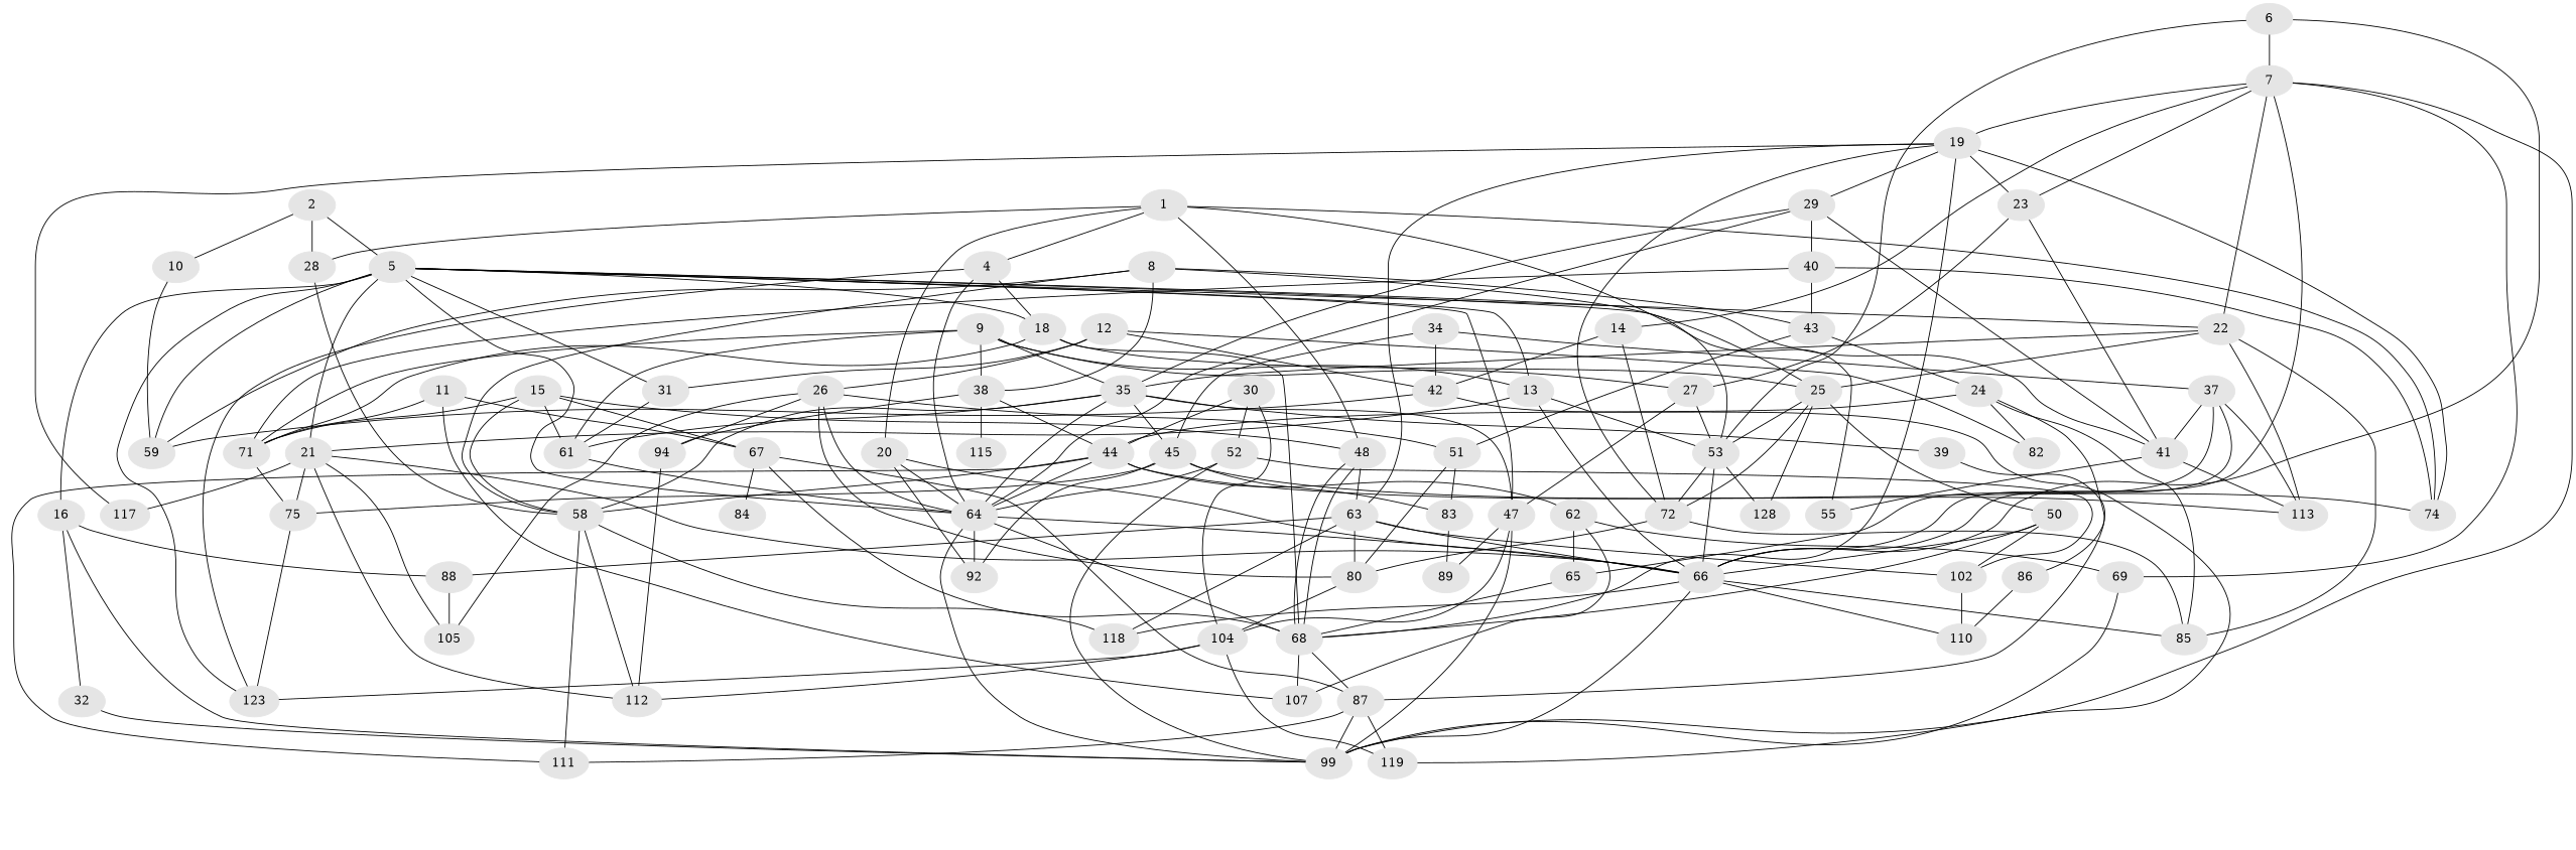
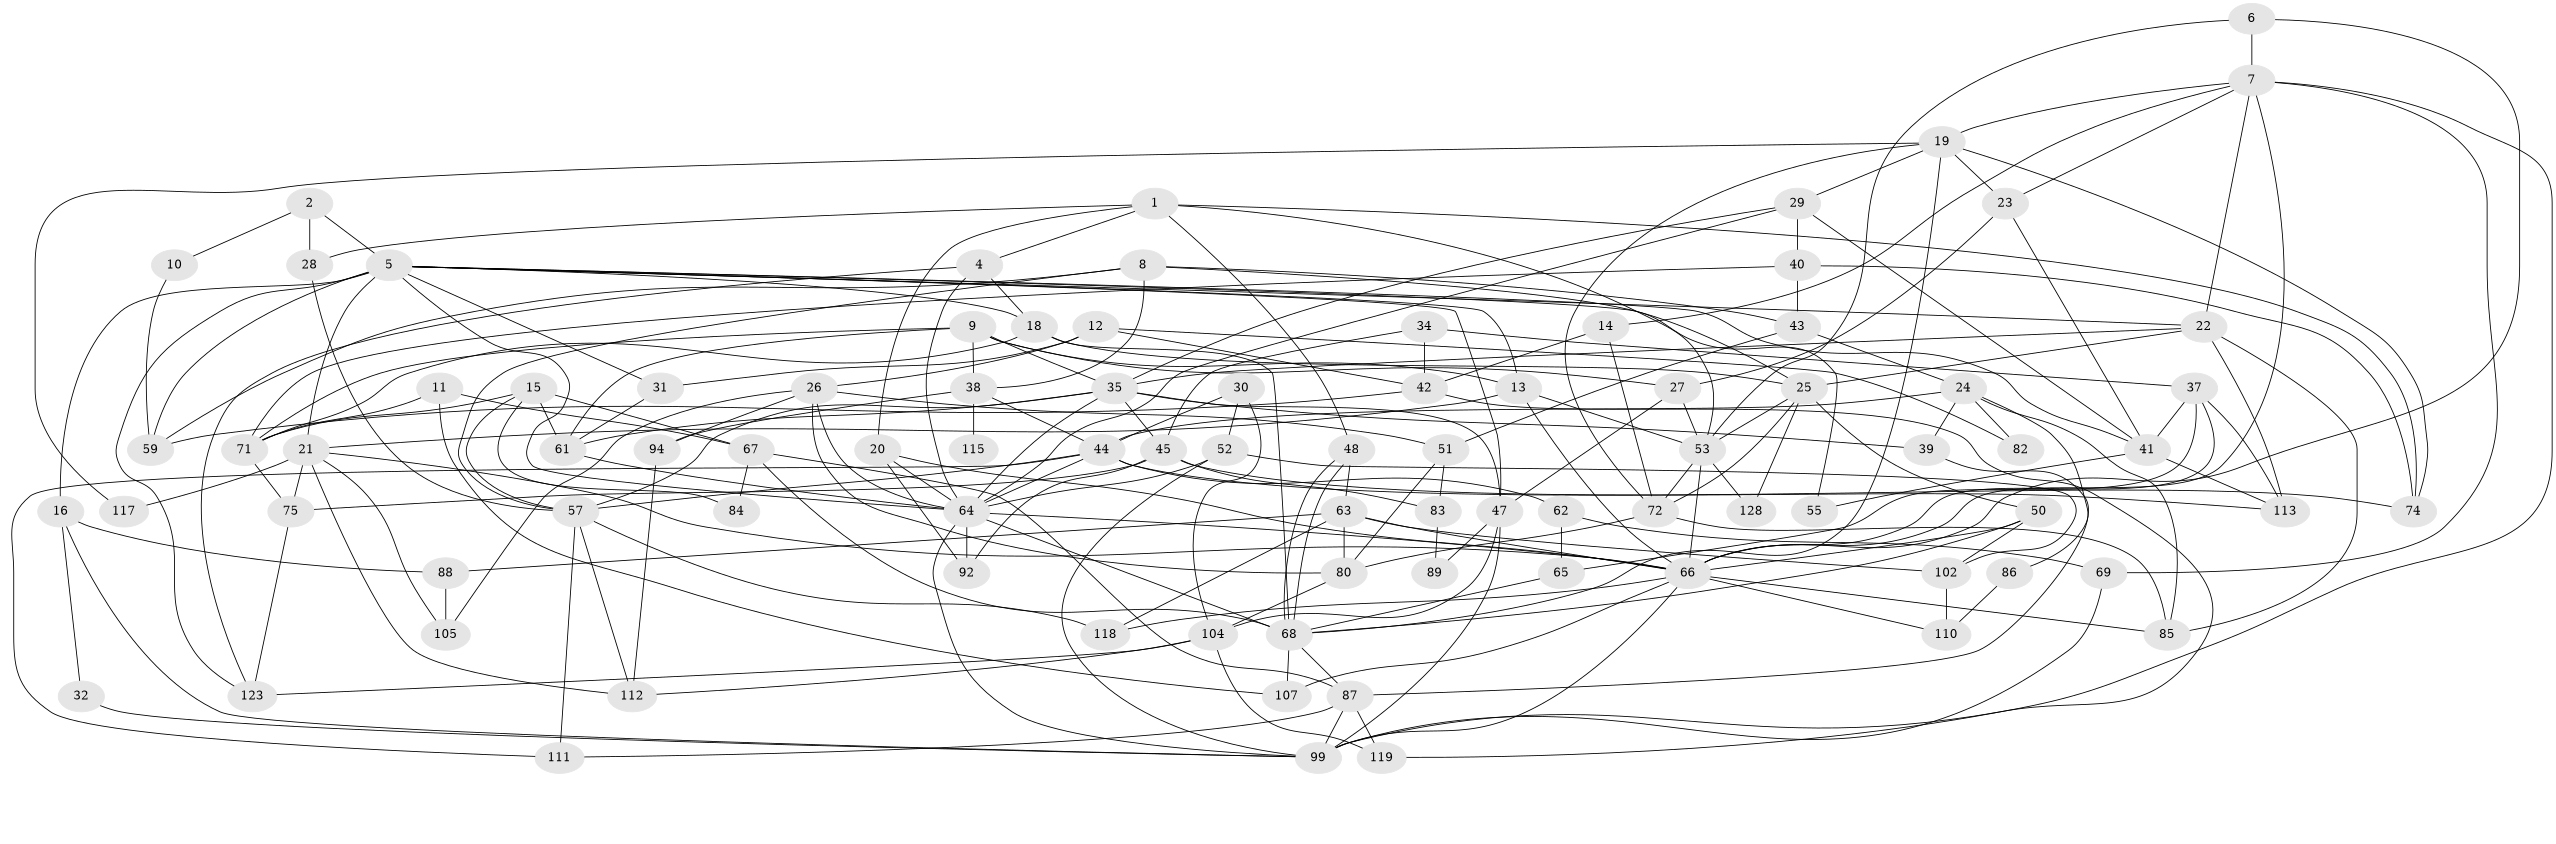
  graph {
    node [color=gray90 style=filled]
    1
    4
    20
    28
    48
    53 [super="+56"]
    74
    18
    64 [super="+91"]
    123
    66 [super="+76+125"]
    92
-   58 [super="+78"]
+   58 [super="+78" label=57]
    68 [super="+81+70"]
    63 [super="+93"]
    72 [super="+126"]
    128
    5 [super="+122+95+98"]
    13 [super="+60"]
    16
    21 [super="+33"]
    22 [super="+96"]
    31
    41
    47
    55
    59
    2
    10
    9 [super="+36"]
    38 [super="+49"]
    27
    35 [super="+101"]
    61 [super="+73"]
    71 [super="+132"]
    25 [super="+106"]
    99 [super="+103+108"]
    32
    88
    117
    75
    105
    112
    85
    113 [super="+116"]
    104 [super="+114"]
    89
    7 [super="+77+17"]
    14
    19 [super="+109"]
    23
    69
    6
    118
    107
    110
    42
    29
    50 [super="+129"]
    8
    43 [super="+130"]
    44 [super="+79+124"]
    94
    115
    24
    51
    111
    39
    45 [super="+121"]
    11
    67
    84
    87
    12
    26
    82
    80 [super="+97"]
    119
    15 [super="+90"]
    40
    102
    86
    62
    83
    30
    52
    34
    37
    65
    1 -- 4
    1 -- 20
    1 -- 28
    1 -- 48
    1 -- 53
    1 -- 74
    4 -- 18
    4 -- 64
    4 -- 123
    20 -- 64
    20 -- 66
    20 -- 92
    28 -- 58
    48 -- 68
    48 -- 68
    48 -- 63
    53 -- 66
    53 -- 72
    53 -- 128
    18 -- 68
    18 -- 71
    18 -- 25
    64 -- 66
    64 -- 92
    64 -- 68 [weight=2]
    64 -- 99
    66 -- 99
    66 -- 85
    66 -- 118
-   62 -- 107
+   66 -- 107
    66 -- 110
    58 -- 112
    58 -- 118
    58 -- 111
    68 -- 107
    68 -- 87
    63 -- 66
    63 -- 88
    63 -- 118
    63 -- 80
    63 -- 102
    72 -- 85
    72 -- 80
    5 -- 18
    5 -- 64
    5 -- 123
    5 -- 13
    5 -- 16
    5 -- 21
    5 -- 22
    5 -- 31
    5 -- 41
    5 -- 47
    5 -- 55
    5 -- 59
    13 -- 53
    13 -- 66
    13 -- 21
    16 -- 99
    16 -- 32
    16 -- 88
    21 -- 66
    21 -- 117
    21 -- 75
    21 -- 105
    21 -- 112
    22 -- 35
    22 -- 25
    22 -- 85
    22 -- 113
    31 -- 61
    41 -- 55
    41 -- 113
    47 -- 99
    47 -- 104
    47 -- 89
    2 -- 28
    2 -- 5
    2 -- 10
    10 -- 59
    9 -- 13
    9 -- 38
    9 -- 27
    9 -- 35
    9 -- 61
    9 -- 71
    38 -- 44
    38 -- 94
    38 -- 115
    27 -- 53
    27 -- 47
    35 -- 64
    35 -- 58
    35 -- 47
    35 -- 61
    35 -- 39
    35 -- 45
    61 -- 64
    71 -- 75
    25 -- 53
    25 -- 72
    25 -- 128
    25 -- 50
    32 -- 99
    88 -- 105
    75 -- 123
    104 -- 123
    104 -- 112
    104 -- 119
    7 -- 66
    7 -- 22
    7 -- 99
    7 -- 14
    7 -- 19
    7 -- 23
    7 -- 69
    14 -- 72
    14 -- 42
    19 -- 74
    19 -- 68
-   19 -- 63
    19 -- 72 [weight=2]
    19 -- 117
    19 -- 23
    19 -- 29
    23 -- 41
    23 -- 27
    69 -- 99
    6 -- 53
    6 -- 66
    6 -- 7
    42 -- 59
    42 -- 119
    29 -- 64
    29 -- 41
    29 -- 35
    29 -- 40
    50 -- 66
    50 -- 68
    50 -- 102
    8 -- 58
    8 -- 59
    8 -- 38
    8 -- 25
    8 -- 43
    43 -- 24
    43 -- 51
    44 -- 64
    44 -- 58
    44 -- 113
    44 -- 111
    44 -- 62
    94 -- 112
    24 -- 85
    24 -- 44
+   24 -- 39
    24 -- 82
    24 -- 86
    51 -- 80
    51 -- 83
    39 -- 87
    45 -- 74
    45 -- 92
    45 -- 75
    45 -- 83
    11 -- 71
    11 -- 107
    11 -- 67
    67 -- 68
    67 -- 84
    67 -- 87
    87 -- 99
    87 -- 111
    87 -- 119
    12 -- 31
    12 -- 42
    12 -- 26
    12 -- 82
    26 -- 64
    26 -- 105
    26 -- 94
    26 -- 51
    26 -- 80
    80 -- 104
    15 -- 58
    15 -- 61
    15 -- 71
    15 -- 67
-   15 -- 48
+   15 -- 84
    40 -- 74
    40 -- 71
    40 -- 43
    102 -- 110
    86 -- 110
    62 -- 69
    62 -- 65
    83 -- 89
    30 -- 104
    30 -- 44
    30 -- 52
    52 -- 64
    52 -- 99
    52 -- 102
    34 -- 42
    34 -- 45 [weight=2]
    34 -- 37
    37 -- 66
    37 -- 41
    37 -- 113
    37 -- 65
    65 -- 68
  }
